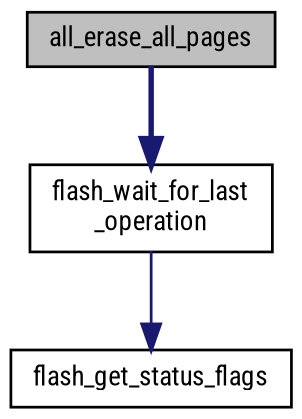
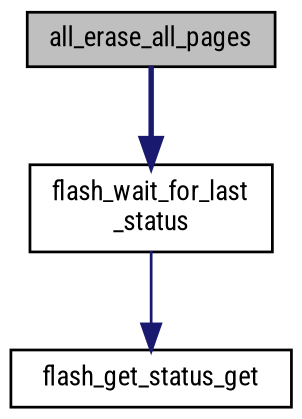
  digraph {
    fontname="Roboto Condensed"
    rankdir=TB
    node [color=black fillcolor=white fontname="Roboto Condensed" fontsize=10 shape=record style=filled]
    edge [color=midnightblue fontname="Roboto Condensed" fontsize=10 labelfontname=Helvetica labelfontsize=10]
    n1 [fillcolor=grey75 fontcolor=black height=0.2 label=all_erase_all_pages width=0.4]
-   n2 [height=0.2 label="flash_wait_for_last\l_operation" width=0.4]
-   n3 [height=0.2 label=flash_get_status_flags width=0.4]
+   n2 [height=0.2 label="flash_wait_for_last\l_status" width=0.4]
+   n3 [height=0.2 label=flash_get_status_get width=0.4]
    n1 -> n2 [style=bold]
    n2 -> n3 [style=solid]
  }
